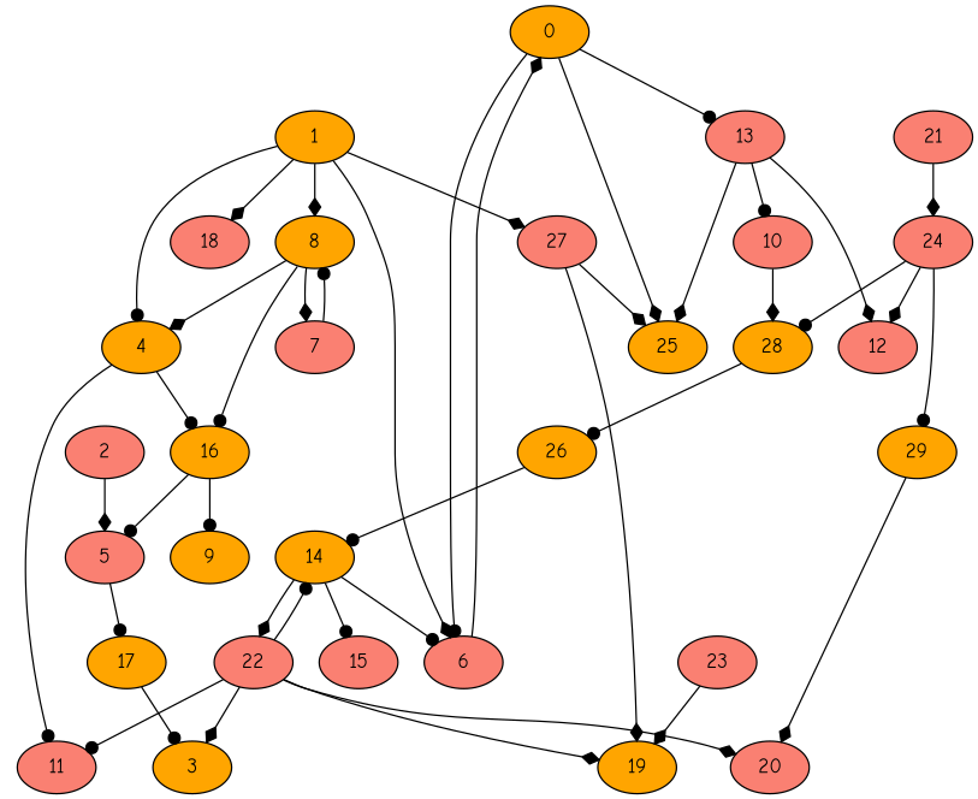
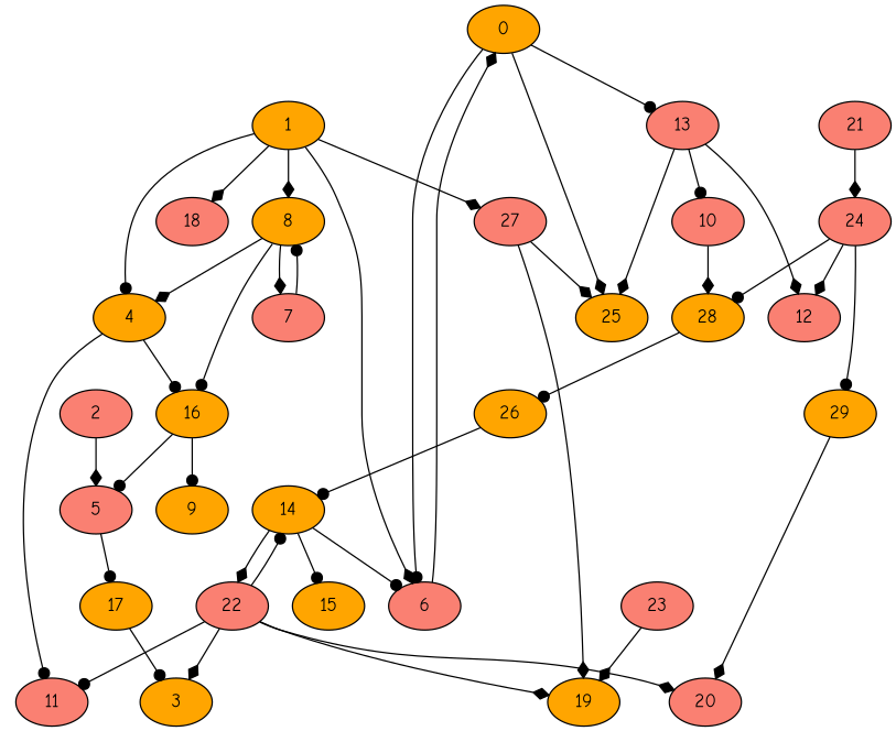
  strict digraph {
    fontname="Comic Neue"
    node [fillcolor=orange fontname="Comic Neue" style=filled]
    edge [arrowhead=diamond fontname="Comic Neue"]
    0
    6 [fillcolor=salmon]
    13 [fillcolor=salmon]
    25
    10 [fillcolor=salmon]
    12 [fillcolor=salmon]
    28
    26
    1
    4
    8
    18 [fillcolor=salmon]
    27 [fillcolor=salmon]
    11 [fillcolor=salmon]
    16
    7 [fillcolor=salmon]
    19
    5 [fillcolor=salmon]
    9
    17
    2 [fillcolor=salmon]
    3
    14
-   15 [fillcolor=salmon]
+   15
    22 [fillcolor=salmon]
    20 [fillcolor=salmon]
    21 [fillcolor=salmon]
    24 [fillcolor=salmon]
    29
    23 [fillcolor=salmon]
    0 -> 6 [arrowhead=dot]
    0 -> 13 [arrowhead=dot]
    0 -> 25
    6 -> 0
    13 -> 25
    13 -> 10 [arrowhead=dot]
    13 -> 12
    10 -> 28
    28 -> 26 [arrowhead=dot]
    26 -> 14 [arrowhead=dot]
    1 -> 6
    1 -> 4 [arrowhead=dot]
    1 -> 8
    1 -> 18
    1 -> 27
    4 -> 11 [arrowhead=dot]
    4 -> 16 [arrowhead=dot]
    8 -> 4
    8 -> 16 [arrowhead=dot]
    8 -> 7
    27 -> 25
    27 -> 19
    16 -> 5 [arrowhead=dot]
    16 -> 9 [arrowhead=dot]
    7 -> 8 [arrowhead=dot]
    5 -> 17 [arrowhead=dot]
    17 -> 3 [arrowhead=dot]
    2 -> 5
    14 -> 6 [arrowhead=dot]
    14 -> 15 [arrowhead=dot]
    14 -> 22
    22 -> 11 [arrowhead=dot]
    22 -> 19
    22 -> 3
    22 -> 14 [arrowhead=dot]
    22 -> 20
    21 -> 24
    24 -> 12
    24 -> 28 [arrowhead=dot]
    24 -> 29 [arrowhead=dot]
    29 -> 20
    23 -> 19
  }
